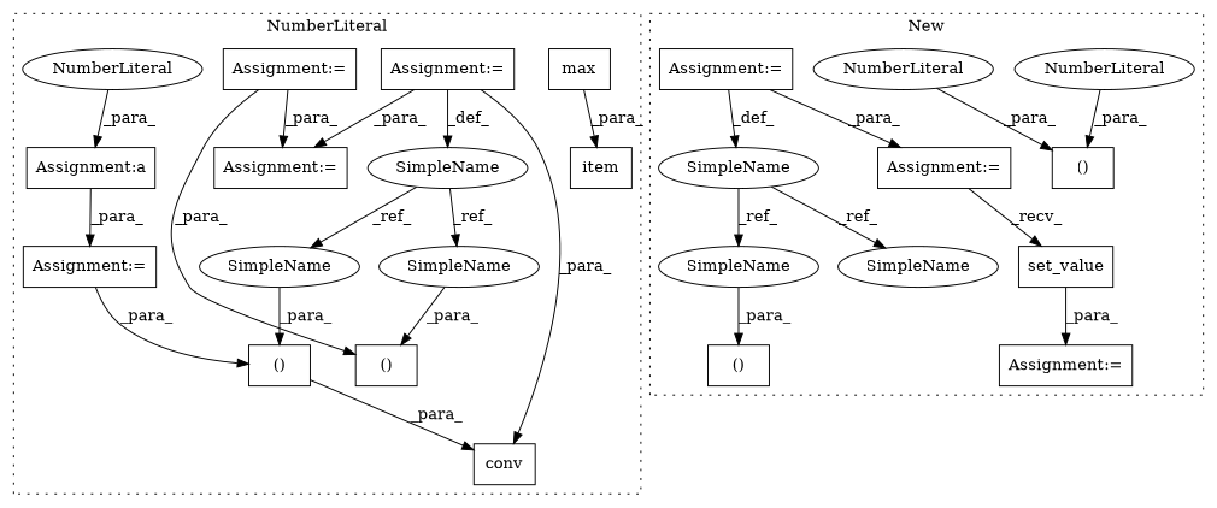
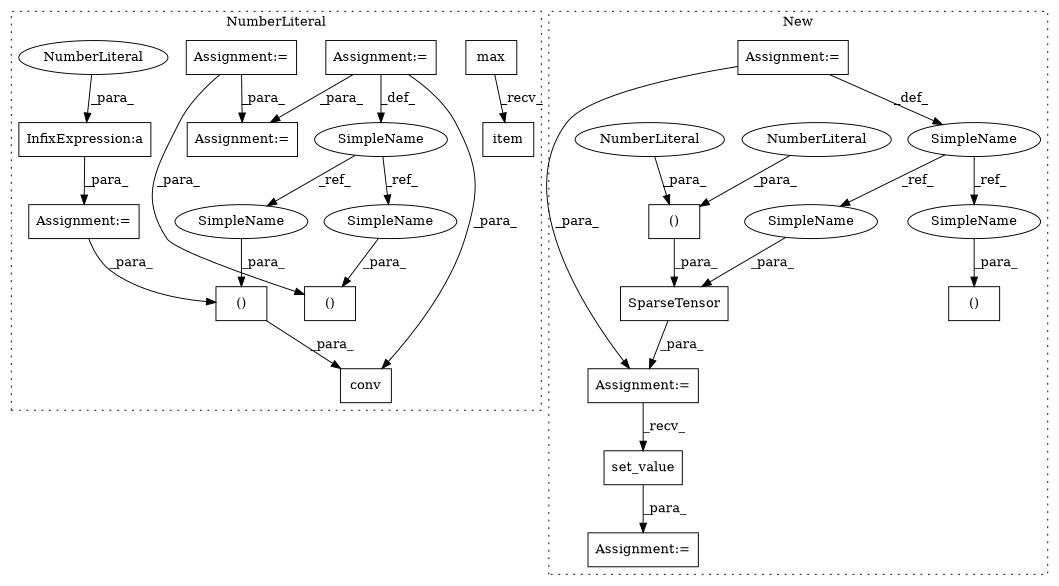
  digraph {
    node [a=7 l=1 s=250 shape=box]
    n1 [a=32 l=6 label=item s=451]
    n2 [a=106 l=33 label="()" s=535]
-   n3 [a=27 l=3 label="Assignment:a" s=457]
+   n3 [a=27 l=3 label="InfixExpression:a" s=457]
    n4 [a=34 label=NumberLiteral s=460 shape=ellipse]
    n5 [a=32 l=5 label=max s=445]
    n6 [a=42 l=11 label=SimpleName shape=ellipse]
    n7 [a=106 l=36 label="()" s=285]
    n8 [l=12 label="Assignment:=" s=209]
    n9 [label="Assignment:=" s=432]
    n10 [l=11 label="Assignment:="]
    n11 [a=32 l="5,1" label=conv s="1078,1095"]
    n12 [label="Assignment:=" s=1001]
    n13 [a=42 l=11 label=SimpleName s=285 shape=ellipse]
    n14 [a=42 l=11 label=SimpleName s=557 shape=ellipse]
    n15 [a=32 l="10,1" label=set_value s="567,581"]
    n16 [a=106 l=15 label="()" s=534]
    n17 [a=34 label=NumberLiteral s=534 shape=ellipse]
    n18 [a=34 label=NumberLiteral s=548 shape=ellipse]
+   n19 [a=32 l="13,2" label=SparseTensor s="502,549"]
    n20 [a=42 l=3 label=SimpleName s=300 shape=ellipse]
    n21 [a=106 l=19 label="()" s=425]
    n22 [label="Assignment:=" s=501]
    n23 [l=3 label="Assignment:=" s=300]
    n24 [label="Assignment:=" s=561]
    n25 [a=42 l=3 label=SimpleName s=515 shape=ellipse]
    n26 [a=42 l=3 label=SimpleName s=425 shape=ellipse]
    subgraph cluster_1 {
      label=NumberLiteral
      style=dotted
      n1
      n2
      n3
      n4
      n5
      n6
      n7
      n8
      n9
      n10
      n11
      n12
      n13
      n14
    }
    subgraph cluster_2 {
      label=New
      style=dotted
      n15
      n16
      n17
      n18
+     n19
      n20
      n21
      n22
      n23
      n24
      n25
      n26
    }
    n2 -> n11 [label=_para_]
    n3 -> n9 [label=_para_]
    n4 -> n3 [label=_para_]
-   n5 -> n1 [label=_para_]
+   n5 -> n1 [label=_recv_]
    n6 -> n13 [label=_ref_]
    n6 -> n14 [label=_ref_]
    n8 -> n7 [label=_para_]
    n8 -> n12 [label=_para_]
    n9 -> n2 [label=_para_]
    n10 -> n6 [label=_def_]
    n10 -> n11 [label=_para_]
    n10 -> n12 [label=_para_]
    n13 -> n7 [label=_para_]
    n14 -> n2 [label=_para_]
    n15 -> n24 [label=_para_]
+   n16 -> n19 [label=_para_]
    n17 -> n16 [label=_para_]
    n18 -> n16 [label=_para_]
+   n19 -> n22 [label=_para_]
    n20 -> n25 [label=_ref_]
    n20 -> n26 [label=_ref_]
    n22 -> n15 [label=_recv_]
    n23 -> n20 [label=_def_]
    n23 -> n22 [label=_para_]
+   n25 -> n19 [label=_para_]
    n26 -> n21 [label=_para_]
  }
